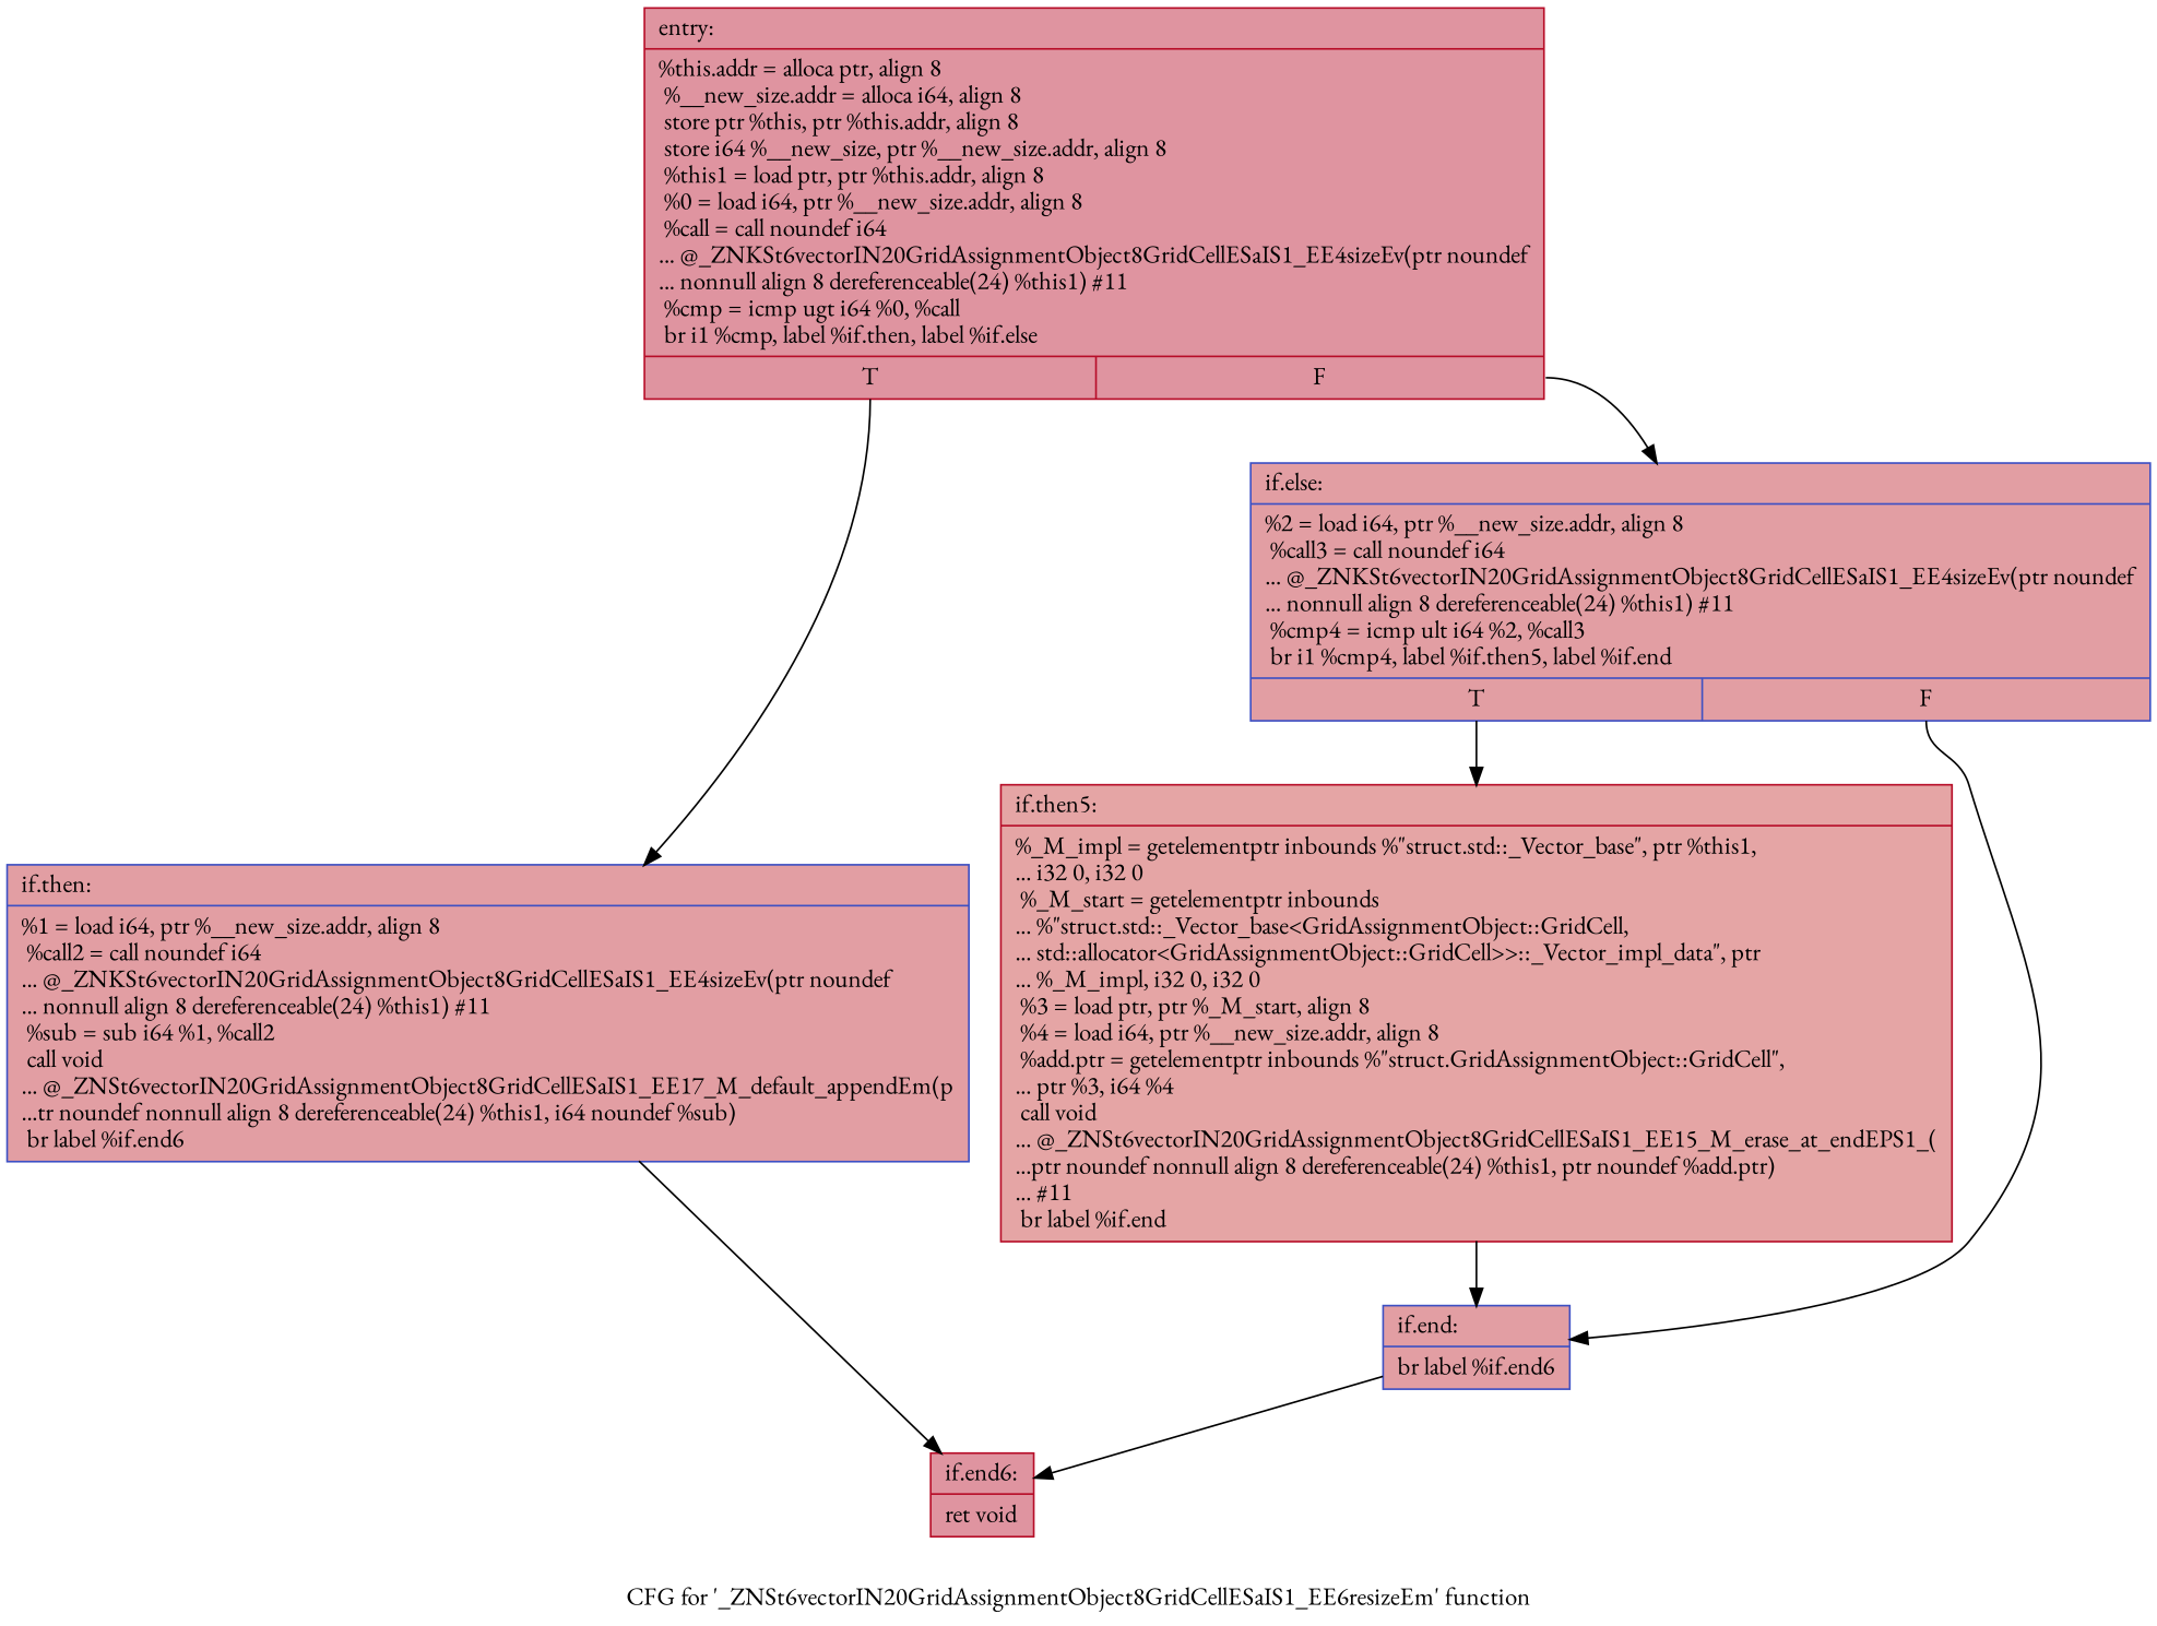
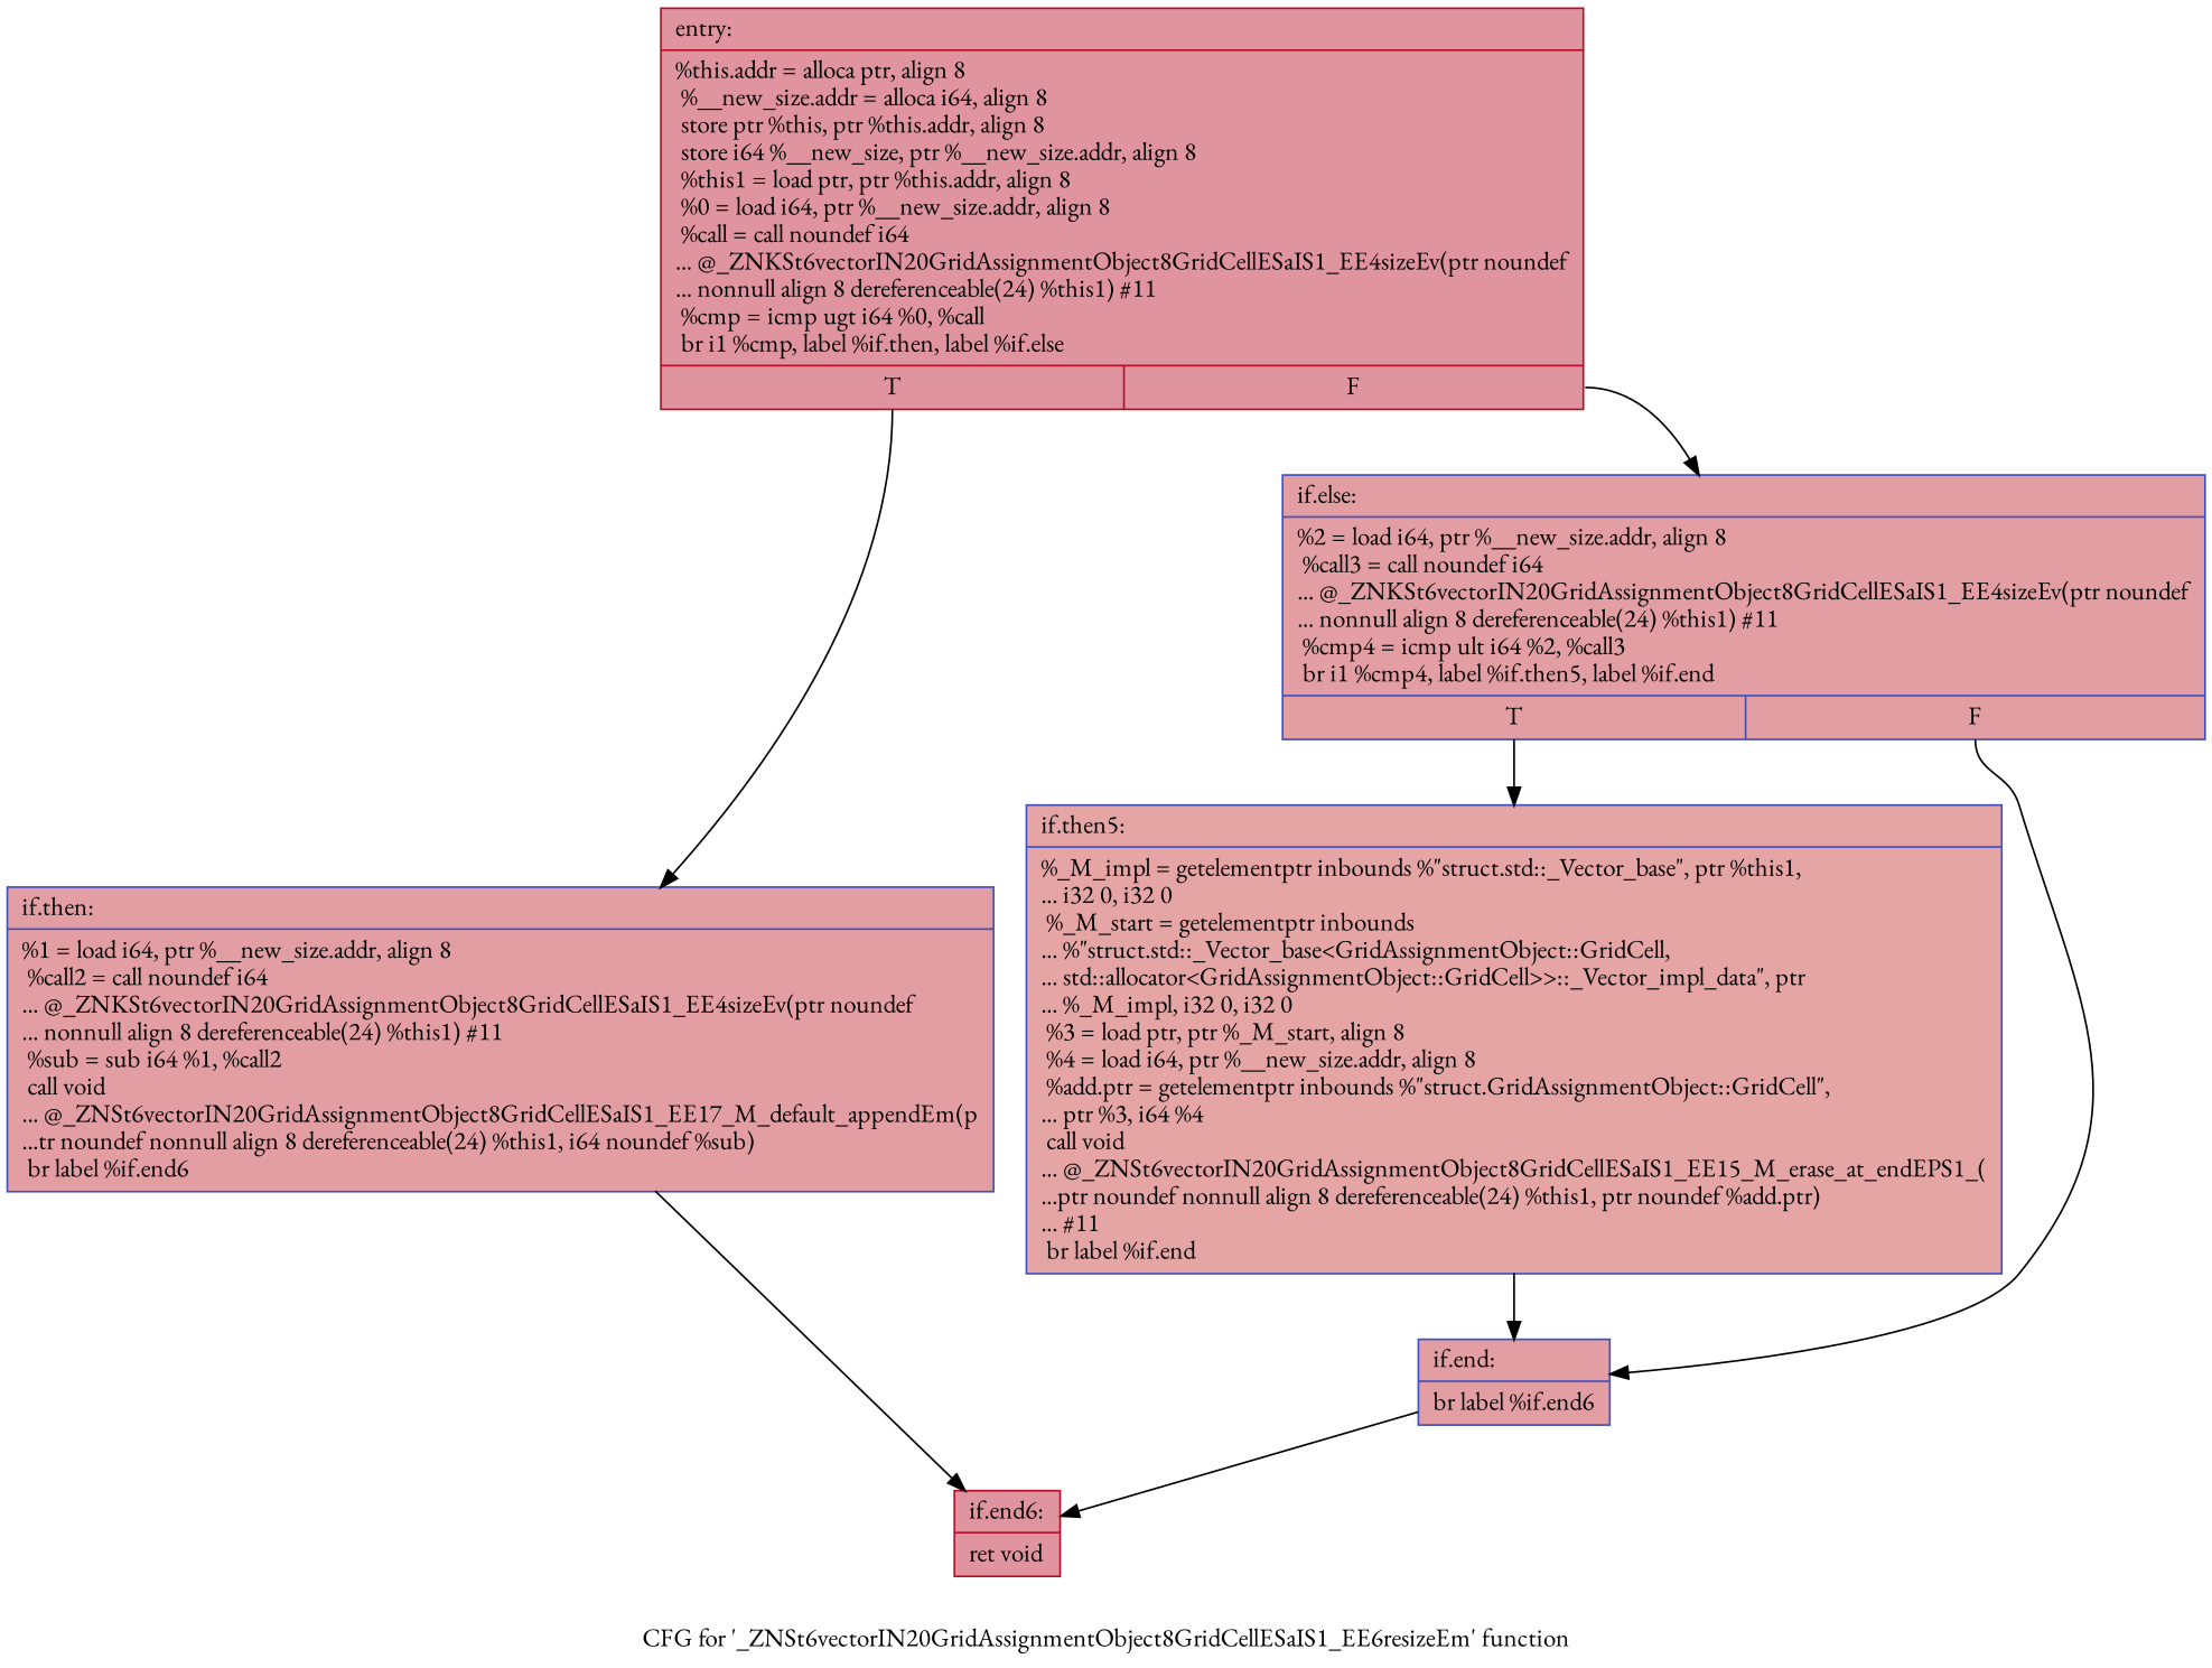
  digraph {
    label="CFG for '_ZNSt6vectorIN20GridAssignmentObject8GridCellESaIS1_EE6resizeEm' function"
    fontname="EB Garamond"
    node [color="#3d50c3ff" fillcolor="#be242e70" fontname="EB Garamond" shape=record style=filled]
    edge [fontname="EB Garamond"]
    n1 [color="#b70d28ff" fillcolor="#b70d2870" label="{entry:\l|  %this.addr = alloca ptr, align 8\l  %__new_size.addr = alloca i64, align 8\l  store ptr %this, ptr %this.addr, align 8\l  store i64 %__new_size, ptr %__new_size.addr, align 8\l  %this1 = load ptr, ptr %this.addr, align 8\l  %0 = load i64, ptr %__new_size.addr, align 8\l  %call = call noundef i64\l... @_ZNKSt6vectorIN20GridAssignmentObject8GridCellESaIS1_EE4sizeEv(ptr noundef\l... nonnull align 8 dereferenceable(24) %this1) #11\l  %cmp = icmp ugt i64 %0, %call\l  br i1 %cmp, label %if.then, label %if.else\l|{<s0>T|<s1>F}}"]
    n2 [label="{if.then:\l|  %1 = load i64, ptr %__new_size.addr, align 8\l  %call2 = call noundef i64\l... @_ZNKSt6vectorIN20GridAssignmentObject8GridCellESaIS1_EE4sizeEv(ptr noundef\l... nonnull align 8 dereferenceable(24) %this1) #11\l  %sub = sub i64 %1, %call2\l  call void\l... @_ZNSt6vectorIN20GridAssignmentObject8GridCellESaIS1_EE17_M_default_appendEm(p\l...tr noundef nonnull align 8 dereferenceable(24) %this1, i64 noundef %sub)\l  br label %if.end6\l}"]
    n3 [label="{if.else:\l|  %2 = load i64, ptr %__new_size.addr, align 8\l  %call3 = call noundef i64\l... @_ZNKSt6vectorIN20GridAssignmentObject8GridCellESaIS1_EE4sizeEv(ptr noundef\l... nonnull align 8 dereferenceable(24) %this1) #11\l  %cmp4 = icmp ult i64 %2, %call3\l  br i1 %cmp4, label %if.then5, label %if.end\l|{<s0>T|<s1>F}}"]
    n4 [color="#b70d28ff" fillcolor="#b70d2870" label="{if.end6:\l|  ret void\l}"]
-   n5 [color="#b70d28ff" fillcolor="#c5333470" label="{if.then5:\l|  %_M_impl = getelementptr inbounds %\"struct.std::_Vector_base\", ptr %this1,\l... i32 0, i32 0\l  %_M_start = getelementptr inbounds\l... %\"struct.std::_Vector_base\<GridAssignmentObject::GridCell,\l... std::allocator\<GridAssignmentObject::GridCell\>\>::_Vector_impl_data\", ptr\l... %_M_impl, i32 0, i32 0\l  %3 = load ptr, ptr %_M_start, align 8\l  %4 = load i64, ptr %__new_size.addr, align 8\l  %add.ptr = getelementptr inbounds %\"struct.GridAssignmentObject::GridCell\",\l... ptr %3, i64 %4\l  call void\l... @_ZNSt6vectorIN20GridAssignmentObject8GridCellESaIS1_EE15_M_erase_at_endEPS1_(\l...ptr noundef nonnull align 8 dereferenceable(24) %this1, ptr noundef %add.ptr)\l... #11\l  br label %if.end\l}"]
+   n5 [fillcolor="#c5333470" label="{if.then5:\l|  %_M_impl = getelementptr inbounds %\"struct.std::_Vector_base\", ptr %this1,\l... i32 0, i32 0\l  %_M_start = getelementptr inbounds\l... %\"struct.std::_Vector_base\<GridAssignmentObject::GridCell,\l... std::allocator\<GridAssignmentObject::GridCell\>\>::_Vector_impl_data\", ptr\l... %_M_impl, i32 0, i32 0\l  %3 = load ptr, ptr %_M_start, align 8\l  %4 = load i64, ptr %__new_size.addr, align 8\l  %add.ptr = getelementptr inbounds %\"struct.GridAssignmentObject::GridCell\",\l... ptr %3, i64 %4\l  call void\l... @_ZNSt6vectorIN20GridAssignmentObject8GridCellESaIS1_EE15_M_erase_at_endEPS1_(\l...ptr noundef nonnull align 8 dereferenceable(24) %this1, ptr noundef %add.ptr)\l... #11\l  br label %if.end\l}"]
    n6 [label="{if.end:\l|  br label %if.end6\l}"]
    n1 -> n2 [tailport=s0]
    n1 -> n3 [tailport=s1]
    n2 -> n4
    n3 -> n5 [tailport=s0]
    n3 -> n6 [tailport=s1]
    n5 -> n6
    n6 -> n4
  }
